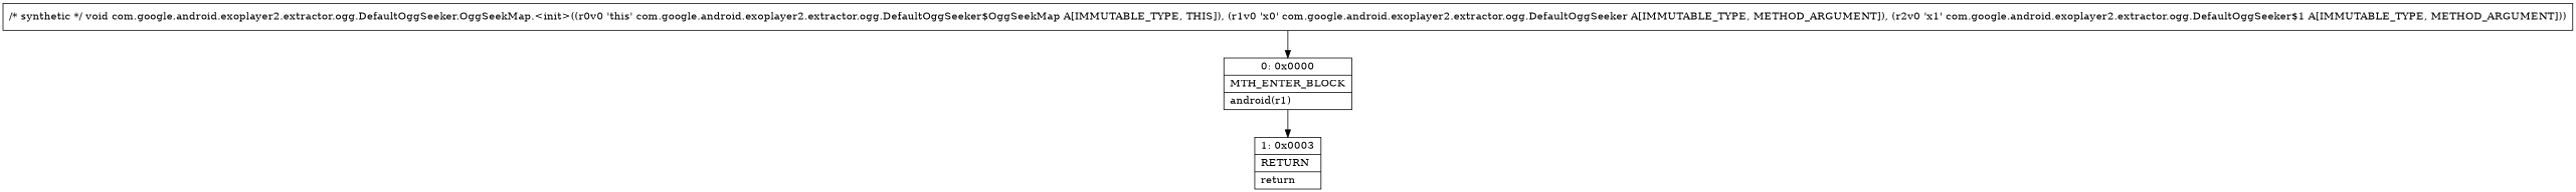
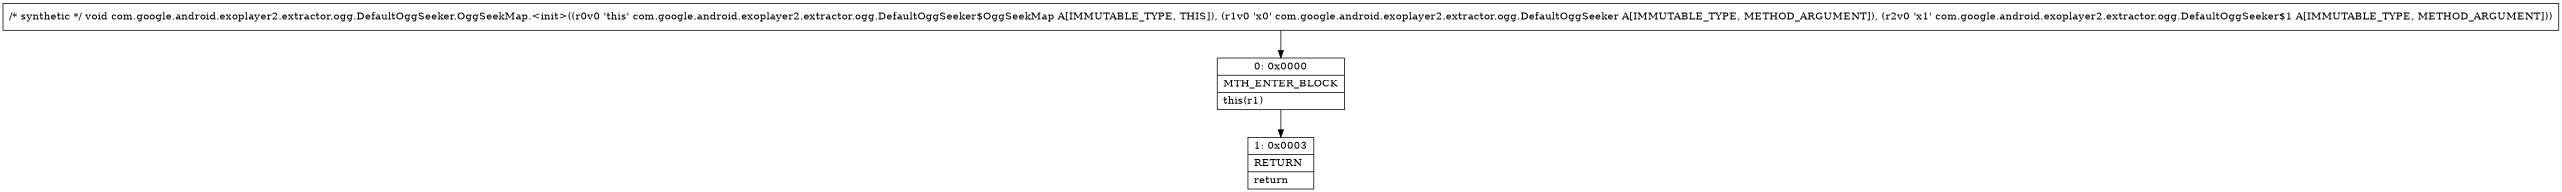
  digraph {
    node [shape=record]
-   n1 [label="{0\:\ 0x0000|MTH_ENTER_BLOCK\l|android(r1)\l}"]
+   n1 [label="{0\:\ 0x0000|MTH_ENTER_BLOCK\l|this(r1)\l}"]
    n2 [label="{1\:\ 0x0003|RETURN\l|return\l}"]
    n3 [label="{\/* synthetic *\/ void com.google.android.exoplayer2.extractor.ogg.DefaultOggSeeker.OggSeekMap.\<init\>((r0v0 'this' com.google.android.exoplayer2.extractor.ogg.DefaultOggSeeker$OggSeekMap A[IMMUTABLE_TYPE, THIS]), (r1v0 'x0' com.google.android.exoplayer2.extractor.ogg.DefaultOggSeeker A[IMMUTABLE_TYPE, METHOD_ARGUMENT]), (r2v0 'x1' com.google.android.exoplayer2.extractor.ogg.DefaultOggSeeker$1 A[IMMUTABLE_TYPE, METHOD_ARGUMENT])) }"]
    n1 -> n2
    n3 -> n1
  }
